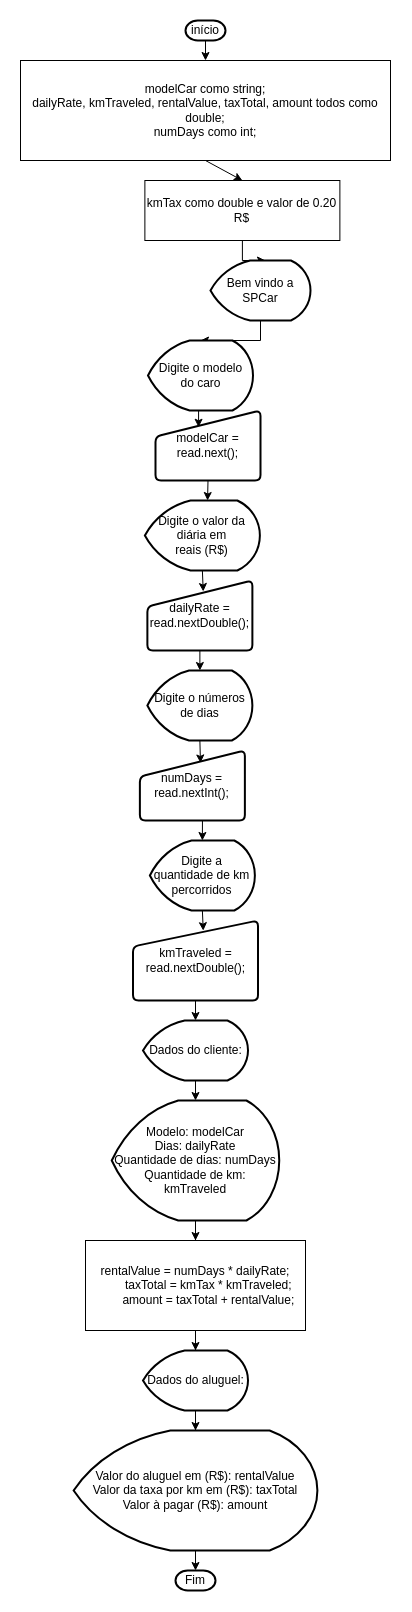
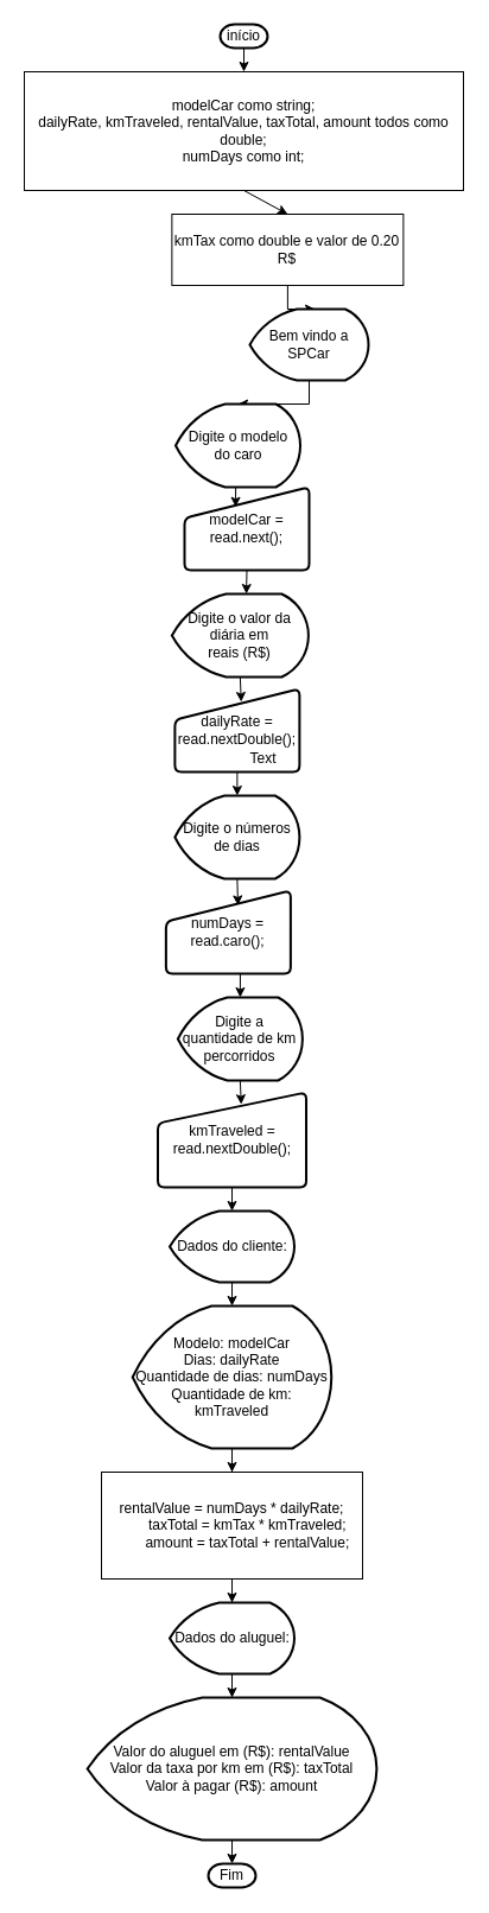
  <mxCell id="0" />
  <mxCell id="1" parent="0" />
  <mxCell id="2" value="&lt;div&gt;modelCar como string;&lt;/div&gt;&lt;div&gt;&lt;span&gt;dailyRate,&amp;nbsp;&lt;/span&gt;&lt;span&gt;kmTraveled,&amp;nbsp;&lt;/span&gt;&lt;span&gt;rentalValue,&lt;/span&gt;&lt;span&gt;&amp;nbsp;taxTotal,&amp;nbsp;&lt;/span&gt;&lt;span&gt;amount todos como double;&lt;br&gt;&lt;/span&gt;&lt;div&gt;&lt;span&gt;numDays como int;&lt;/span&gt;&lt;/div&gt;&lt;/div&gt;" style="rounded=0;whiteSpace=wrap;html=1;" vertex="1" parent="1"><mxGeometry x="20" y="60" width="370" height="100" as="geometry" /></mxCell>
  <mxCell id="3" style="edgeStyle=orthogonalEdgeStyle;rounded=0;orthogonalLoop=1;jettySize=auto;html=1;entryX=0.55;entryY=0;entryDx=0;entryDy=0;entryPerimeter=0;" edge="1" parent="1" source="4" target="8"><mxGeometry relative="1" as="geometry" /></mxCell>
  <mxCell id="4" value="kmTax como double e valor de 0.20 R$" style="rounded=0;whiteSpace=wrap;html=1;" vertex="1" parent="1"><mxGeometry x="144.38" y="180" width="195" height="60" as="geometry" /></mxCell>
  <mxCell id="5" value="" style="endArrow=classic;html=1;exitX=0.5;exitY=1;exitDx=0;exitDy=0;entryX=0.5;entryY=0;entryDx=0;entryDy=0;" edge="1" parent="1" target="2"><mxGeometry width="50" height="50" relative="1" as="geometry"><mxPoint x="205" y="40" as="sourcePoint" /><mxPoint x="330" as="targetPoint" y="-20" /></mxGeometry></mxCell>
  <mxCell id="6" value="" style="endArrow=classic;html=1;exitX=0.5;exitY=1;exitDx=0;exitDy=0;entryX=0.5;entryY=0;entryDx=0;entryDy=0;" edge="1" parent="1" source="2" target="4"><mxGeometry width="50" height="50" relative="1" as="geometry"><mxPoint x="180" y="230" as="sourcePoint" /><mxPoint x="210" y="198" as="targetPoint" /></mxGeometry></mxCell>
  <mxCell id="7" style="edgeStyle=orthogonalEdgeStyle;rounded=0;orthogonalLoop=1;jettySize=auto;html=1;exitX=0.5;exitY=1;exitDx=0;exitDy=0;exitPerimeter=0;entryX=0.5;entryY=0;entryDx=0;entryDy=0;entryPerimeter=0;" edge="1" parent="1" source="8" target="10"><mxGeometry relative="1" as="geometry" /></mxCell>
  <mxCell id="8" value="Bem vindo a SPCar" style="strokeWidth=2;html=1;shape=mxgraph.flowchart.display;whiteSpace=wrap;" vertex="1" parent="1"><mxGeometry x="210" y="260" width="100" height="60" as="geometry" /></mxCell>
  <mxCell id="9" style="edgeStyle=orthogonalEdgeStyle;rounded=0;orthogonalLoop=1;jettySize=auto;html=1;exitX=0.5;exitY=1;exitDx=0;exitDy=0;exitPerimeter=0;entryX=0.41;entryY=0.239;entryDx=0;entryDy=0;entryPerimeter=0;" edge="1" parent="1" source="10" target="12"><mxGeometry relative="1" as="geometry" /></mxCell>
  <mxCell id="10" value="Digite o modelo&lt;br&gt;do caro" style="strokeWidth=2;html=1;shape=mxgraph.flowchart.display;whiteSpace=wrap;" vertex="1" parent="1"><mxGeometry x="147.5" y="340" width="105" height="70" as="geometry" /></mxCell>
  <mxCell id="11" style="edgeStyle=orthogonalEdgeStyle;rounded=0;orthogonalLoop=1;jettySize=auto;html=1;exitX=0.5;exitY=1;exitDx=0;exitDy=0;entryX=0.545;entryY=0;entryDx=0;entryDy=0;entryPerimeter=0;" edge="1" parent="1" source="12" target="14"><mxGeometry relative="1" as="geometry" /></mxCell>
  <mxCell id="12" value="modelCar = read.next();" style="html=1;strokeWidth=2;shape=manualInput;whiteSpace=wrap;rounded=1;size=26;arcSize=11;" vertex="1" parent="1"><mxGeometry x="155" y="410" width="105" height="70" as="geometry" /></mxCell>
  <mxCell id="13" style="edgeStyle=orthogonalEdgeStyle;rounded=0;orthogonalLoop=1;jettySize=auto;html=1;exitX=0.5;exitY=1;exitDx=0;exitDy=0;exitPerimeter=0;entryX=0.532;entryY=0.157;entryDx=0;entryDy=0;entryPerimeter=0;" edge="1" parent="1" source="14" target="16"><mxGeometry relative="1" as="geometry" /></mxCell>
  <mxCell id="14" value="Digite o valor da diária em &lt;br&gt;reais (R$)" style="strokeWidth=2;html=1;shape=mxgraph.flowchart.display;whiteSpace=wrap;" vertex="1" parent="1"><mxGeometry x="144.38" y="500" width="115" height="70" as="geometry" /></mxCell>
  <mxCell id="15" style="edgeStyle=orthogonalEdgeStyle;rounded=0;orthogonalLoop=1;jettySize=auto;html=1;exitX=0.5;exitY=1;exitDx=0;exitDy=0;entryX=0.5;entryY=0;entryDx=0;entryDy=0;entryPerimeter=0;" edge="1" parent="1" source="16" target="19"><mxGeometry relative="1" as="geometry" /></mxCell>
  <mxCell id="16" value="dailyRate = read.nextDouble();" style="html=1;strokeWidth=2;shape=manualInput;whiteSpace=wrap;rounded=1;size=26;arcSize=11;" vertex="1" parent="1"><mxGeometry x="146.88" y="580" width="105" height="70" as="geometry" /></mxCell>
+ <mxCell id="17" value="Text" style="text;html=1;align=center;verticalAlign=middle;resizable=0;points=[];autosize=1;" vertex="1" parent="16"><mxGeometry x="54.12" y="49" width="40" height="20" as="geometry" /></mxCell>
  <mxCell id="18" style="edgeStyle=orthogonalEdgeStyle;rounded=0;orthogonalLoop=1;jettySize=auto;html=1;exitX=0.5;exitY=1;exitDx=0;exitDy=0;exitPerimeter=0;entryX=0.577;entryY=0.178;entryDx=0;entryDy=0;entryPerimeter=0;" edge="1" parent="1" source="19" target="21"><mxGeometry relative="1" as="geometry"><mxPoint x="199" y="830" as="targetPoint" /></mxGeometry></mxCell>
  <mxCell id="19" value="Digite o números de dias" style="strokeWidth=2;html=1;shape=mxgraph.flowchart.display;whiteSpace=wrap;" vertex="1" parent="1"><mxGeometry x="146.88" y="670" width="105" height="70" as="geometry" /></mxCell>
  <mxCell id="20" style="edgeStyle=orthogonalEdgeStyle;rounded=0;orthogonalLoop=1;jettySize=auto;html=1;exitX=0.596;exitY=0.986;exitDx=0;exitDy=0;entryX=0.5;entryY=0;entryDx=0;entryDy=0;entryPerimeter=0;exitPerimeter=0;" edge="1" parent="1" source="21" target="23"><mxGeometry relative="1" as="geometry" /></mxCell>
- <mxCell id="21" value="numDays = read.nextInt();" style="html=1;strokeWidth=2;shape=manualInput;whiteSpace=wrap;rounded=1;size=26;arcSize=11;" vertex="1" parent="1"><mxGeometry x="139.38" y="750" width="105" height="70" as="geometry" /></mxCell>
+ <mxCell id="21" value="numDays = read.caro();" style="html=1;strokeWidth=2;shape=manualInput;whiteSpace=wrap;rounded=1;size=26;arcSize=11;" vertex="1" parent="1"><mxGeometry x="139.38" y="750" width="105" height="70" as="geometry" /></mxCell>
  <mxCell id="22" style="edgeStyle=orthogonalEdgeStyle;rounded=0;orthogonalLoop=1;jettySize=auto;html=1;exitX=0.5;exitY=1;exitDx=0;exitDy=0;exitPerimeter=0;entryX=0.562;entryY=0.127;entryDx=0;entryDy=0;entryPerimeter=0;" edge="1" parent="1" source="23" target="25"><mxGeometry relative="1" as="geometry"><mxPoint x="202" y="1030" as="targetPoint" /></mxGeometry></mxCell>
  <mxCell id="23" value="Digite a quantidade de km percorridos" style="strokeWidth=2;html=1;shape=mxgraph.flowchart.display;whiteSpace=wrap;" vertex="1" parent="1"><mxGeometry x="149.38" y="840" width="105" height="70" as="geometry" /></mxCell>
  <mxCell id="24" style="edgeStyle=orthogonalEdgeStyle;rounded=0;orthogonalLoop=1;jettySize=auto;html=1;exitX=0.5;exitY=1;exitDx=0;exitDy=0;entryX=0.5;entryY=0;entryDx=0;entryDy=0;entryPerimeter=0;" edge="1" parent="1" source="25" target="28"><mxGeometry relative="1" as="geometry" /></mxCell>
  <mxCell id="25" value="kmTraveled = read.nextDouble();" style="html=1;strokeWidth=2;shape=manualInput;whiteSpace=wrap;rounded=1;size=26;arcSize=11;" vertex="1" parent="1"><mxGeometry x="132.5" y="920" width="125" height="80" as="geometry" /></mxCell>
  <mxCell id="26" value="&lt;span&gt;início&lt;/span&gt;" style="strokeWidth=2;html=1;shape=mxgraph.flowchart.terminator;whiteSpace=wrap;" vertex="1" parent="1"><mxGeometry x="185" y="20" width="40" height="20" as="geometry" /></mxCell>
  <mxCell id="27" style="edgeStyle=orthogonalEdgeStyle;rounded=0;orthogonalLoop=1;jettySize=auto;html=1;exitX=0.5;exitY=1;exitDx=0;exitDy=0;exitPerimeter=0;" edge="1" parent="1" source="28" target="30"><mxGeometry relative="1" as="geometry" /></mxCell>
  <mxCell id="28" value="Dados do cliente:" style="strokeWidth=2;html=1;shape=mxgraph.flowchart.display;whiteSpace=wrap;" vertex="1" parent="1"><mxGeometry x="142.5" y="1020" width="105" height="60" as="geometry" /></mxCell>
  <mxCell id="29" style="edgeStyle=orthogonalEdgeStyle;rounded=0;orthogonalLoop=1;jettySize=auto;html=1;exitX=0.5;exitY=1;exitDx=0;exitDy=0;exitPerimeter=0;" edge="1" parent="1" source="30" target="32"><mxGeometry relative="1" as="geometry" /></mxCell>
  <mxCell id="30" value="Modelo: modelCar&lt;br&gt;Dias: dailyRate&lt;br&gt;Quantidade de dias: numDays&lt;br&gt;Quantidade de km: kmTraveled" style="strokeWidth=2;html=1;shape=mxgraph.flowchart.display;whiteSpace=wrap;" vertex="1" parent="1"><mxGeometry x="111.25" y="1100" width="167.5" height="120" as="geometry" /></mxCell>
  <mxCell id="31" style="edgeStyle=orthogonalEdgeStyle;rounded=0;orthogonalLoop=1;jettySize=auto;html=1;exitX=0.5;exitY=1;exitDx=0;exitDy=0;" edge="1" parent="1" source="32" target="36"><mxGeometry relative="1" as="geometry" /></mxCell>
  <mxCell id="32" value="&lt;div&gt;rentalValue = numDays * dailyRate;&lt;/div&gt;&lt;div&gt;&amp;nbsp; &amp;nbsp; &amp;nbsp; &amp;nbsp; taxTotal = kmTax * kmTraveled;&lt;/div&gt;&lt;div&gt;&amp;nbsp; &amp;nbsp; &amp;nbsp; &amp;nbsp; amount = taxTotal + rentalValue;&lt;/div&gt;" style="rounded=0;whiteSpace=wrap;html=1;" vertex="1" parent="1"><mxGeometry x="85" y="1240" width="220" height="90" as="geometry" /></mxCell>
  <mxCell id="33" style="edgeStyle=orthogonalEdgeStyle;rounded=0;orthogonalLoop=1;jettySize=auto;html=1;exitX=0.5;exitY=1;exitDx=0;exitDy=0;exitPerimeter=0;entryX=0.5;entryY=0;entryDx=0;entryDy=0;entryPerimeter=0;" edge="1" parent="1" source="34" target="37"><mxGeometry relative="1" as="geometry" /></mxCell>
  <mxCell id="34" value="Valor do aluguel em (R$): rentalValue&lt;br&gt;Valor da taxa por km em (R$): taxTotal&lt;br&gt;Valor à pagar (R$): amount" style="strokeWidth=2;html=1;shape=mxgraph.flowchart.display;whiteSpace=wrap;" vertex="1" parent="1"><mxGeometry x="73.13" y="1430" width="243.75" height="120" as="geometry" /></mxCell>
  <mxCell id="35" style="edgeStyle=orthogonalEdgeStyle;rounded=0;orthogonalLoop=1;jettySize=auto;html=1;exitX=0.5;exitY=1;exitDx=0;exitDy=0;exitPerimeter=0;" edge="1" parent="1" source="36" target="34"><mxGeometry relative="1" as="geometry" /></mxCell>
  <mxCell id="36" value="Dados do aluguel:" style="strokeWidth=2;html=1;shape=mxgraph.flowchart.display;whiteSpace=wrap;" vertex="1" parent="1"><mxGeometry x="142.5" y="1350" width="105" height="60" as="geometry" /></mxCell>
  <mxCell id="37" value="&lt;span&gt;Fim&lt;/span&gt;" style="strokeWidth=2;html=1;shape=mxgraph.flowchart.terminator;whiteSpace=wrap;" vertex="1" parent="1"><mxGeometry x="175" y="1570" width="40" height="20" as="geometry" /></mxCell>
